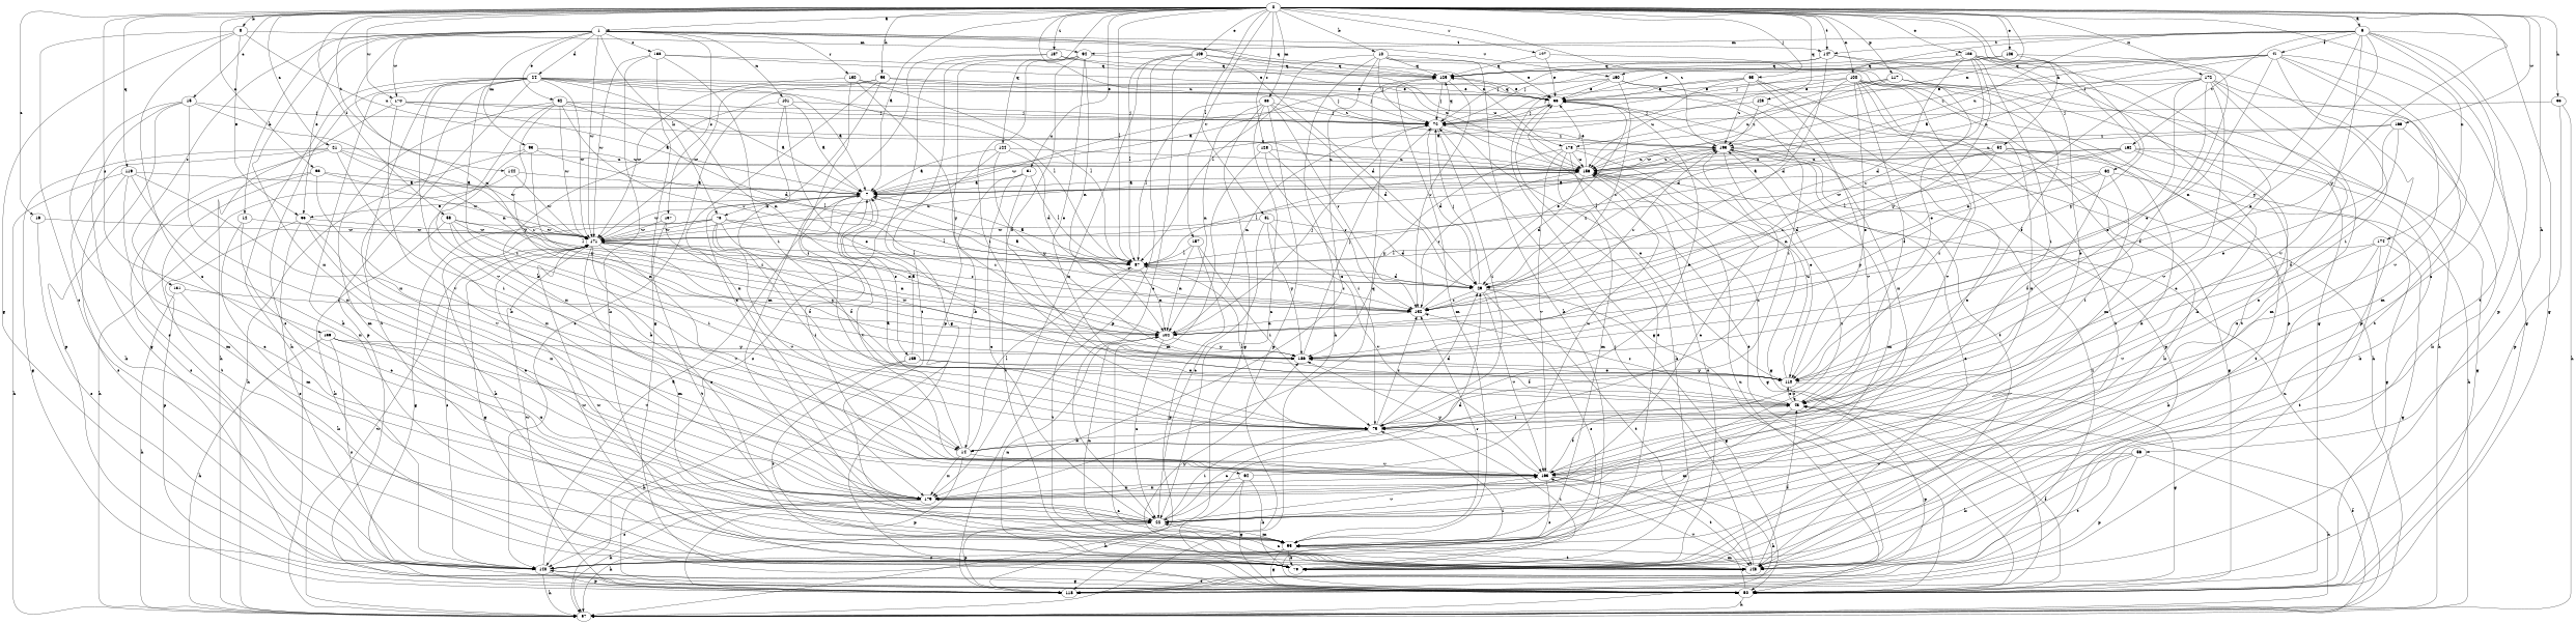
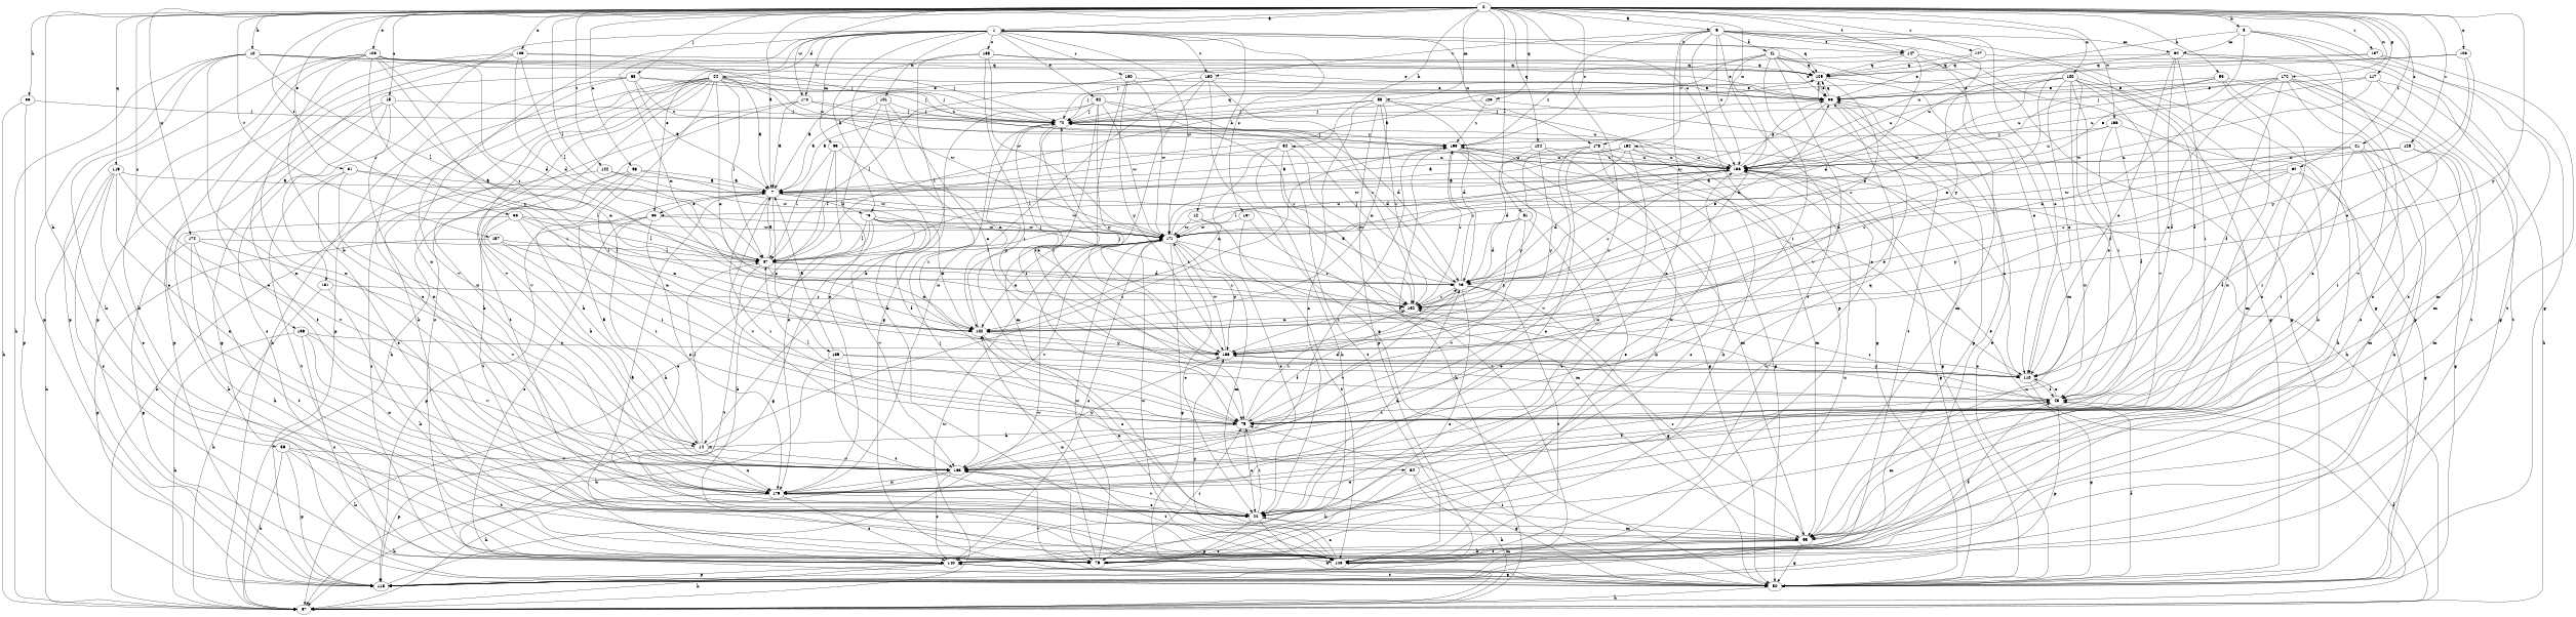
  strict digraph {
    0
    1
    6
    7
    8
    10
    15
-   16
    21
    31
    53
    54
    55
    56
    58
    62
    68
    81
    87
    88
    98
    100
    103
    108
    109
    117
    119
    123
    124
    127
    128
    136
    144
    147
    156
    157
    166
    170
    172
    174
    178
    186
    187
    193
    12
    24
    32
    35
    78
    93
    101
    102
    125
    130
    131
    137
    138
    160
    171
    179
    22
    41
    50
    94
    110
    118
    148
    162
    163
    64
    139
    140
    36
    57
    72
    79
    95
    n78 [label=75]
    132
    14
    29
    43
    0 -> 1 [label=a]
    0 -> 6 [label=a]
    0 -> 7 [label=a]
    0 -> 8 [label=b]
    0 -> 10 [label=b]
    0 -> 15 [label=c]
-   0 -> 16 [label=c]
    0 -> 21 [label=c]
    0 -> 31 [label=e]
    0 -> 53 [label=h]
    0 -> 54 [label=h]
    0 -> 55 [label=h]
    0 -> 56 [label=h]
    0 -> 58 [label=i]
    0 -> 62 [label=i]
    0 -> 68 [label=j]
    0 -> 81 [label=l]
    0 -> 87 [label=l]
    0 -> 88 [label=m]
    0 -> 98 [label=n]
    0 -> 100 [label=n]
    0 -> 103 [label=o]
    0 -> 108 [label=o]
    0 -> 109 [label=o]
    0 -> 117 [label=p]
    0 -> 119 [label=q]
    0 -> 123 [label=q]
    0 -> 124 [label=q]
    0 -> 127 [label=r]
    0 -> 128 [label=r]
    0 -> 136 [label=s]
    0 -> 144 [label=t]
    0 -> 147 [label=t]
    0 -> 156 [label=u]
    0 -> 157 [label=v]
    0 -> 166 [label=w]
    0 -> 170 [label=w]
    0 -> 172 [label=x]
    0 -> 174 [label=x]
    0 -> 178 [label=x]
    0 -> 186 [label=y]
    0 -> 187 [label=z]
    0 -> 193 [label=z]
    1 -> 147 [label=t]
    1 -> 170 [label=w]
    1 -> 178 [label=x]
    1 -> 12 [label=b]
    1 -> 24 [label=d]
    1 -> 32 [label=e]
    1 -> 35 [label=e]
    1 -> 78 [label=k]
    1 -> 93 [label=m]
    1 -> 101 [label=n]
    1 -> 102 [label=n]
    1 -> 125 [label=q]
    1 -> 130 [label=r]
    1 -> 131 [label=r]
    1 -> 137 [label=s]
    1 -> 138 [label=s]
    1 -> 160 [label=v]
    1 -> 171 [label=w]
    1 -> 179 [label=x]
    6 -> 147 [label=t]
    6 -> 156 [label=u]
    6 -> 186 [label=y]
    6 -> 160 [label=v]
    6 -> 22 [label=c]
    6 -> 41 [label=f]
    6 -> 50 [label=g]
    6 -> 94 [label=m]
    6 -> 110 [label=o]
    6 -> 118 [label=p]
    6 -> 148 [label=t]
    6 -> 162 [label=v]
    6 -> 163 [label=v]
    7 -> 35 [label=e]
    7 -> 78 [label=k]
    7 -> 171 [label=w]
    7 -> 163 [label=v]
    7 -> 64 [label=i]
    7 -> 139 [label=s]
    8 -> 156 [label=u]
    8 -> 35 [label=e]
    8 -> 22 [label=c]
    8 -> 50 [label=g]
    8 -> 94 [label=m]
    8 -> 140 [label=s]
    10 -> 87 [label=l]
    10 -> 125 [label=q]
    10 -> 179 [label=x]
    10 -> 118 [label=p]
    10 -> 36 [label=e]
    10 -> 57 [label=h]
    10 -> 72 [label=j]
    10 -> 79 [label=k]
    15 -> 102 [label=n]
    15 -> 179 [label=x]
    15 -> 50 [label=g]
    15 -> 118 [label=p]
    15 -> 140 [label=s]
    15 -> 72 [label=j]
-   16 -> 171 [label=w]
-   16 -> 140 [label=s]
    21 -> 156 [label=u]
    21 -> 171 [label=w]
    21 -> 50 [label=g]
    21 -> 79 [label=k]
    21 -> 95 [label=m]
    21 -> n78 [label=i]
    21 -> 132 [label=r]
    31 -> 7 [label=a]
    31 -> 87 [label=l]
    31 -> 22 [label=c]
    31 -> 148 [label=t]
    31 -> 14 [label=b]
    53 -> 171 [label=w]
    53 -> 179 [label=x]
    53 -> 22 [label=c]
    53 -> 140 [label=s]
    53 -> 36 [label=e]
    53 -> 72 [label=j]
    54 -> 87 [label=l]
    54 -> 156 [label=u]
    54 -> 102 [label=n]
    54 -> 148 [label=t]
    54 -> 57 [label=h]
    54 -> 79 [label=k]
    54 -> 132 [label=r]
    55 -> 118 [label=p]
    55 -> 57 [label=h]
    55 -> 72 [label=j]
    56 -> 118 [label=p]
    56 -> 148 [label=t]
    56 -> 163 [label=v]
    56 -> 57 [label=h]
    56 -> 79 [label=k]
    58 -> 87 [label=l]
    58 -> 102 [label=n]
    58 -> 171 [label=w]
    58 -> 79 [label=k]
    58 -> n78 [label=i]
    58 -> 14 [label=b]
    62 -> 7 [label=a]
    62 -> 186 [label=y]
    62 -> 50 [label=g]
    62 -> n78 [label=i]
    62 -> 29 [label=d]
    62 -> 43 [label=f]
    68 -> 7 [label=a]
    68 -> 193 [label=z]
    68 -> 22 [label=c]
    68 -> 148 [label=t]
    68 -> 163 [label=v]
    68 -> 36 [label=e]
    68 -> 72 [label=j]
    81 -> 186 [label=y]
    81 -> 171 [label=w]
    81 -> 22 [label=c]
    81 -> 163 [label=v]
    81 -> 29 [label=d]
    87 -> 7 [label=a]
    87 -> 102 [label=n]
    87 -> 148 [label=t]
    87 -> 132 [label=r]
    87 -> 29 [label=d]
    88 -> 87 [label=l]
    88 -> 102 [label=n]
    88 -> 22 [label=c]
    88 -> 50 [label=g]
    88 -> 118 [label=p]
    88 -> 72 [label=j]
    88 -> 132 [label=r]
    88 -> 29 [label=d]
    98 -> 7 [label=a]
    98 -> 171 [label=w]
    98 -> 148 [label=t]
    98 -> 140 [label=s]
    98 -> 14 [label=b]
    100 -> 156 [label=u]
    100 -> 179 [label=x]
    100 -> 110 [label=o]
    100 -> 163 [label=v]
    100 -> 36 [label=e]
    100 -> 79 [label=k]
    100 -> 95 [label=m]
    100 -> n78 [label=i]
    100 -> 29 [label=d]
    100 -> 43 [label=f]
    103 -> 186 [label=y]
    103 -> 125 [label=q]
    103 -> 110 [label=o]
    103 -> 72 [label=j]
    108 -> 186 [label=y]
    108 -> 125 [label=q]
    108 -> 22 [label=c]
    108 -> 118 [label=p]
    108 -> 72 [label=j]
    108 -> 79 [label=k]
    108 -> n78 [label=i]
    108 -> 132 [label=r]
    108 -> 14 [label=b]
    108 -> 29 [label=d]
    109 -> 87 [label=l]
    109 -> 156 [label=u]
    109 -> 125 [label=q]
    109 -> 179 [label=x]
    109 -> 22 [label=c]
    109 -> 118 [label=p]
    109 -> 29 [label=d]
    117 -> 156 [label=u]
    117 -> 171 [label=w]
    117 -> 148 [label=t]
    117 -> 36 [label=e]
    117 -> 57 [label=h]
    119 -> 7 [label=a]
    119 -> 179 [label=x]
    119 -> 22 [label=c]
    119 -> 163 [label=v]
    119 -> 140 [label=s]
    119 -> 57 [label=h]
    123 -> 193 [label=z]
    123 -> 57 [label=h]
    123 -> 72 [label=j]
    124 -> 7 [label=a]
    124 -> 156 [label=u]
    124 -> 186 [label=y]
    124 -> 140 [label=s]
    124 -> 29 [label=d]
    127 -> 125 [label=q]
    127 -> 36 [label=e]
    127 -> 43 [label=f]
    128 -> 156 [label=u]
    128 -> 95 [label=m]
    128 -> n78 [label=i]
    128 -> 132 [label=r]
    136 -> 186 [label=y]
    136 -> 179 [label=x]
    136 -> 163 [label=v]
    136 -> 140 [label=s]
    136 -> 57 [label=h]
    144 -> 7 [label=a]
    144 -> 171 [label=w]
    144 -> 57 [label=h]
    147 -> 125 [label=q]
    147 -> 50 [label=g]
    147 -> 110 [label=o]
    147 -> 72 [label=j]
    147 -> 29 [label=d]
    156 -> 7 [label=a]
    156 -> 87 [label=l]
    156 -> 193 [label=z]
    156 -> 50 [label=g]
    156 -> 36 [label=e]
    156 -> 132 [label=r]
    156 -> 29 [label=d]
    157 -> 87 [label=l]
    157 -> 102 [label=n]
    157 -> 118 [label=p]
    157 -> n78 [label=i]
    166 -> 156 [label=u]
    166 -> 193 [label=z]
    166 -> 110 [label=o]
    166 -> 79 [label=k]
    166 -> 43 [label=f]
    170 -> 7 [label=a]
    170 -> 156 [label=u]
    170 -> 163 [label=v]
    170 -> 57 [label=h]
    170 -> 72 [label=j]
    172 -> 156 [label=u]
    172 -> 102 [label=n]
    172 -> 22 [label=c]
    172 -> 110 [label=o]
    172 -> 148 [label=t]
    172 -> 163 [label=v]
    172 -> 36 [label=e]
    172 -> 95 [label=m]
    172 -> 43 [label=f]
    174 -> 87 [label=l]
    174 -> 50 [label=g]
    174 -> 148 [label=t]
    174 -> 163 [label=v]
    174 -> 79 [label=k]
    178 -> 156 [label=u]
    178 -> 186 [label=y]
    178 -> 22 [label=c]
    178 -> 50 [label=g]
    178 -> 163 [label=v]
    178 -> 79 [label=k]
    178 -> 95 [label=m]
    186 -> 171 [label=w]
    186 -> 110 [label=o]
    186 -> 72 [label=j]
    187 -> 156 [label=u]
    187 -> 125 [label=q]
    187 -> 148 [label=t]
    187 -> 95 [label=m]
    193 -> 156 [label=u]
    193 -> 50 [label=g]
    193 -> 110 [label=o]
    193 -> 148 [label=e]
    193 -> 72 [label=j]
    193 -> 95 [label=m]
    193 -> 132 [label=r]
    12 -> 171 [label=w]
    12 -> 22 [label=c]
    12 -> 95 [label=m]
    24 -> 7 [label=a]
    24 -> 87 [label=l]
    24 -> 193 [label=z]
    24 -> 102 [label=n]
    24 -> 171 [label=w]
    24 -> 179 [label=x]
    24 -> 118 [label=p]
    24 -> 148 [label=t]
    24 -> 163 [label=v]
    24 -> 140 [label=s]
    24 -> 36 [label=e]
    24 -> 57 [label=h]
    24 -> 72 [label=j]
    24 -> 79 [label=k]
    24 -> n78 [label=i]
    32 -> 7 [label=a]
    32 -> 186 [label=y]
    32 -> 171 [label=w]
    32 -> 72 [label=j]
    32 -> 95 [label=m]
    32 -> 132 [label=r]
    32 -> 14 [label=b]
    32 -> 29 [label=d]
    35 -> 171 [label=w]
    35 -> 179 [label=x]
    35 -> 22 [label=c]
    35 -> 118 [label=p]
    35 -> 140 [label=s]
    78 -> 87 [label=l]
    78 -> 102 [label=n]
    78 -> 171 [label=w]
    78 -> 50 [label=g]
    78 -> 163 [label=v]
    78 -> 79 [label=k]
    78 -> 132 [label=r]
    78 -> 43 [label=f]
    93 -> 87 [label=l]
    93 -> 156 [label=u]
    93 -> 186 [label=y]
    93 -> 179 [label=x]
    93 -> 57 [label=h]
    101 -> 7 [label=a]
    101 -> 179 [label=x]
    101 -> 110 [label=o]
    101 -> 72 [label=j]
    101 -> n78 [label=i]
    102 -> 186 [label=y]
    102 -> 22 [label=c]
    102 -> 72 [label=j]
    125 -> 36 [label=e]
    125 -> 72 [label=j]
    125 -> 95 [label=m]
    125 -> 132 [label=r]
    130 -> 87 [label=l]
    130 -> 186 [label=y]
    130 -> 171 [label=w]
    130 -> 36 [label=e]
    130 -> n78 [label=i]
    131 -> 57 [label=h]
    131 -> 79 [label=k]
    131 -> 132 [label=r]
    137 -> 171 [label=w]
    137 -> 148 [label=t]
    137 -> 43 [label=f]
    138 -> 125 [label=q]
    138 -> 171 [label=w]
    138 -> 50 [label=g]
    138 -> 36 [label=e]
    138 -> 79 [label=k]
    138 -> n78 [label=i]
    160 -> 7 [label=a]
    160 -> 179 [label=x]
    160 -> 50 [label=g]
    160 -> 36 [label=e]
    160 -> n78 [label=i]
    160 -> 132 [label=r]
    171 -> 87 [label=l]
    171 -> 156 [label=u]
    171 -> 186 [label=y]
    171 -> 102 [label=n]
    171 -> 22 [label=c]
    171 -> 50 [label=g]
    171 -> 163 [label=v]
    171 -> 140 [label=s]
    171 -> 95 [label=m]
    171 -> 132 [label=r]
    179 -> 193 [label=z]
    179 -> 125 [label=q]
    179 -> 22 [label=c]
    179 -> 140 [label=s]
    179 -> 57 [label=h]
    22 -> 118 [label=p]
    22 -> 163 [label=v]
    22 -> 57 [label=h]
    22 -> 95 [label=m]
    22 -> n78 [label=i]
    22 -> 29 [label=d]
    41 -> 7 [label=a]
    41 -> 193 [label=z]
    41 -> 102 [label=n]
    41 -> 125 [label=q]
    41 -> 50 [label=g]
    41 -> 163 [label=v]
    41 -> 36 [label=e]
    41 -> 95 [label=m]
    41 -> n78 [label=i]
    50 -> 163 [label=v]
    50 -> 140 [label=s]
    50 -> 36 [label=e]
    50 -> 57 [label=h]
    50 -> n78 [label=i]
    50 -> 43 [label=f]
    94 -> 102 [label=n]
    94 -> 125 [label=q]
    94 -> 50 [label=g]
    94 -> 110 [label=o]
    94 -> 118 [label=p]
    94 -> n78 [label=i]
    94 -> 43 [label=f]
    110 -> 156 [label=u]
    110 -> 186 [label=y]
    110 -> 50 [label=g]
    110 -> 43 [label=f]
    118 -> 156 [label=u]
    118 -> 193 [label=z]
    118 -> 171 [label=w]
    148 -> 186 [label=y]
    148 -> 171 [label=w]
    148 -> 22 [label=c]
    148 -> 72 [label=j]
    148 -> 95 [label=m]
    148 -> 43 [label=f]
    162 -> 7 [label=a]
    162 -> 87 [label=l]
    162 -> 156 [label=u]
    162 -> 171 [label=w]
    162 -> 179 [label=x]
    162 -> 50 [label=g]
    162 -> 79 [label=k]
    163 -> 186 [label=y]
    163 -> 179 [label=x]
    163 -> 148 [label=t]
    163 -> 140 [label=s]
    163 -> 57 [label=h]
    163 -> 43 [label=f]
    64 -> 156 [label=u]
    64 -> 179 [label=x]
    64 -> 50 [label=g]
    64 -> 57 [label=h]
    64 -> 79 [label=k]
    139 -> 7 [label=a]
    139 -> 110 [label=o]
    139 -> 148 [label=t]
    139 -> 57 [label=h]
    139 -> 43 [label=f]
    140 -> 7 [label=a]
    140 -> 50 [label=g]
    140 -> 118 [label=p]
    140 -> 36 [label=e]
    140 -> 57 [label=h]
    36 -> 125 [label=q]
    36 -> 171 [label=w]
    36 -> 118 [label=p]
    36 -> 148 [label=t]
    36 -> 72 [label=j]
    57 -> 156 [label=u]
    57 -> 171 [label=w]
    57 -> 43 [label=f]
    72 -> 193 [label=z]
    72 -> 102 [label=n]
    72 -> 125 [label=q]
    72 -> 110 [label=o]
    72 -> n78 [label=i]
    72 -> 29 [label=d]
    79 -> 156 [label=u]
    79 -> 102 [label=n]
    79 -> 171 [label=w]
    79 -> n78 [label=i]
    95 -> 102 [label=n]
    95 -> 50 [label=g]
    95 -> 148 [label=t]
    95 -> 140 [label=s]
    95 -> 79 [label=k]
    95 -> 132 [label=r]
    n78 -> 87 [label=l]
    n78 -> 22 [label=c]
    n78 -> 36 [label=e]
    n78 -> 132 [label=r]
    n78 -> 14 [label=b]
    n78 -> 29 [label=d]
    132 -> 102 [label=n]
    132 -> 36 [label=e]
    14 -> 7 [label=a]
    14 -> 87 [label=l]
    14 -> 193 [label=z]
    14 -> 179 [label=x]
    14 -> 118 [label=p]
    14 -> 163 [label=v]
    29 -> 7 [label=a]
    29 -> 193 [label=z]
    29 -> 50 [label=g]
    29 -> 148 [label=t]
    29 -> 163 [label=v]
    29 -> 140 [label=s]
    29 -> 72 [label=j]
    29 -> 132 [label=r]
    43 -> 110 [label=o]
    43 -> 118 [label=p]
    43 -> 95 [label=m]
    43 -> n78 [label=i]
    43 -> 132 [label=r]
  }
